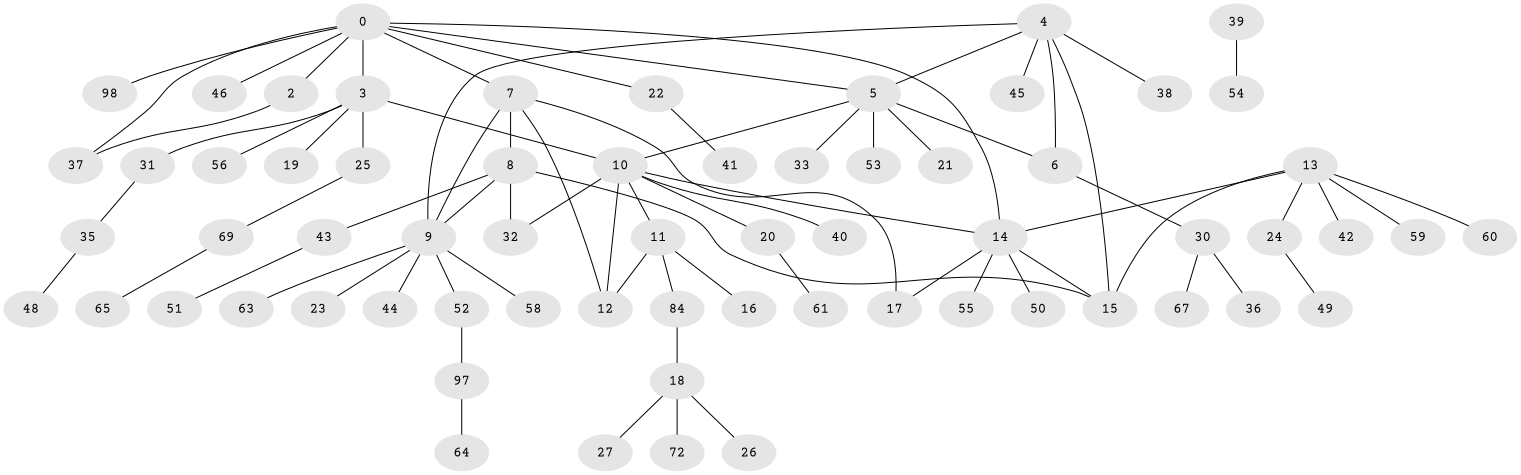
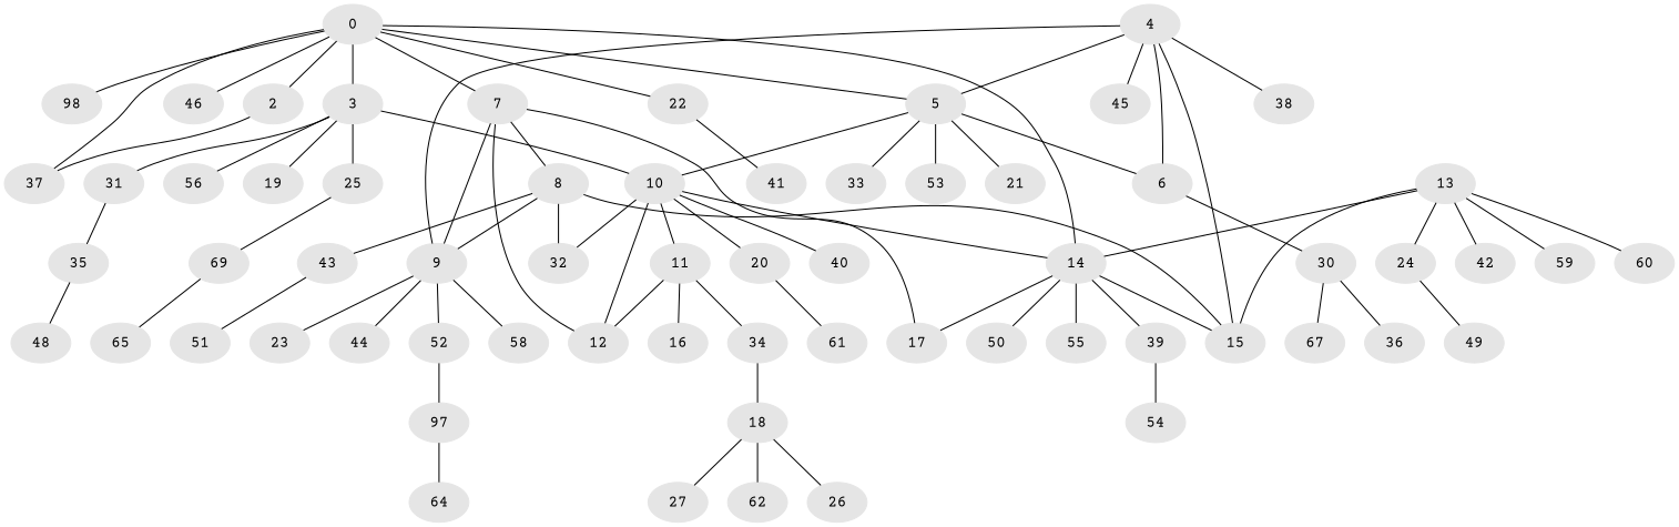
  graph {
    fontname="Courier Prime"
    node [color=gray90 fontname="Courier Prime" style=filled]
    edge [fontname="Courier Prime"]
    n1 [label=0]
    2
    3
    5
    7
    14
    22
    n8 [label=98]
    37
    46
    10
    19
    25
    31
    56
    6
    21
    33
    53
    9
    8
    12
    17
    15
    39
    50
    55
    41
    32
    11
    20
    40
    n33 [label=69]
    35
    4
    38
    45
    30
    23
    44
    52
    58
-   63
    36
    n45 [label=67]
    43
    51
    n48 [label=97]
    16
-   34 [label=84]
+   34
    61
    18
    13
    24
    42
    59
    60
    49
    54
    26
    27
-   62 [label=72]
+   62
    65
    48
    64
    n1 -- 2
    n1 -- 3
    n1 -- 5
    n1 -- 7
    n1 -- 14
    n1 -- 22
    n1 -- n8
    n1 -- 37
    n1 -- 46
    2 -- 37
    3 -- 10
    3 -- 19
    3 -- 25
    3 -- 31
    3 -- 56
    5 -- 10
    5 -- 6
    5 -- 21
    5 -- 33
    5 -- 53
    7 -- 9
    7 -- 8
    7 -- 12
    7 -- 17
    14 -- 17
    14 -- 15
+   14 -- 39
    14 -- 50
    14 -- 55
    22 -- 41
    10 -- 14
    10 -- 12
    10 -- 32
    10 -- 11
    10 -- 20
    10 -- 40
    25 -- n33
    31 -- 35
    6 -- 30
    9 -- 23
    9 -- 44
    9 -- 52
    9 -- 58
-   9 -- 63
    8 -- 9
    8 -- 15
    8 -- 32
    8 -- 43
    39 -- 54
    11 -- 12
    11 -- 16
    11 -- 34
    20 -- 61
    n33 -- 65
    35 -- 48
    4 -- 5
    4 -- 6
    4 -- 9
    4 -- 15
    4 -- 38
    4 -- 45
    30 -- 36
    30 -- n45
    52 -- n48
    43 -- 51
    n48 -- 64
    34 -- 18
    18 -- 26
    18 -- 27
    18 -- 62
    13 -- 14
    13 -- 15
    13 -- 24
    13 -- 42
    13 -- 59
    13 -- 60
    24 -- 49
  }
